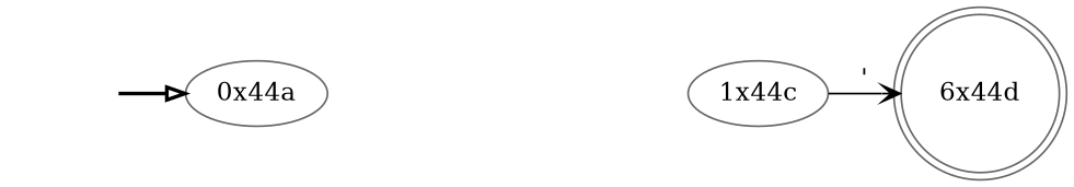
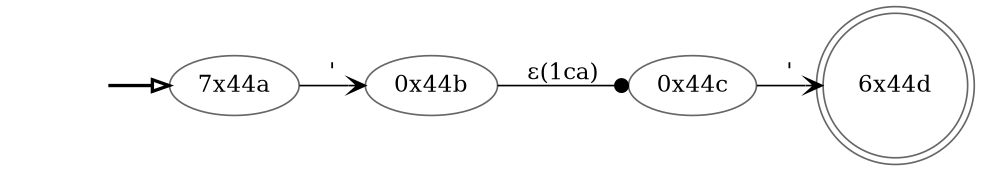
  digraph {
    rankdir=LR
    node [color=gray40]
    edge [arrowhead=vee]
    fake [style=invisible color=""]
-   "0x44a" [root=true]
-   "0x44c" [label="1x44c"]
+   "0x44a" [root=true label="7x44a"]
+   "0x44b"
+   "0x44c"
    n5 [label="6x44d" shape=doublecircle]
    fake -> "0x44a" [arrowhead=onormal style=bold]
+   "0x44a" -> "0x44b" [label="'"]
+   "0x44b" -> "0x44c" [arrowhead=dot label="ε(1ca)"]
    "0x44c" -> n5 [label="'"]
  }
